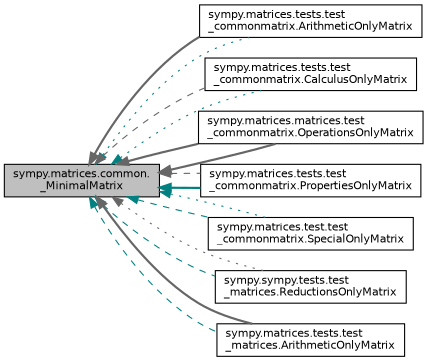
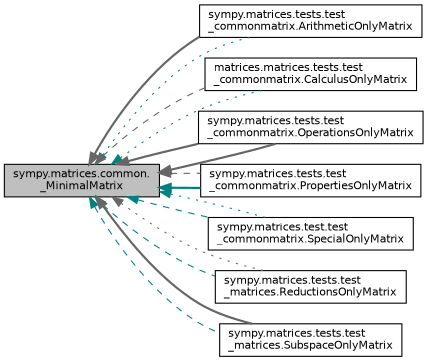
  digraph {
    rankdir=LR
    node [color=black fillcolor=white fontname=Helvetica fontsize=10 shape=record style=filled]
    edge [color=teal dir=back fontname=Helvetica fontsize=10 labelfontname=Helvetica labelfontsize=10 style=bold]
    n1 [fillcolor=grey75 fontcolor=black height=0.2 label="sympy.matrices.common.\l_MinimalMatrix" width=0.4]
    n2 [height=0.2 label="sympy.matrices.tests.test\l_commonmatrix.ArithmeticOnlyMatrix" width=0.4]
-   n3 [height=0.2 label="sympy.matrices.tests.test\l_commonmatrix.CalculusOnlyMatrix" width=0.4]
-   n4 [height=0.2 label="sympy.matrices.matrices.test\l_commonmatrix.OperationsOnlyMatrix" width=0.4]
+   n3 [height=0.2 label="matrices.matrices.tests.test\l_commonmatrix.CalculusOnlyMatrix" width=0.4]
+   n4 [height=0.2 label="sympy.matrices.tests.test\l_commonmatrix.OperationsOnlyMatrix" width=0.4]
    n5 [height=0.2 label="sympy.matrices.tests.test\l_commonmatrix.PropertiesOnlyMatrix" width=0.4]
    n6 [height=0.2 label="sympy.matrices.test.test\l_commonmatrix.SpecialOnlyMatrix" width=0.4]
-   n7 [height=0.2 label="sympy.sympy.tests.test\l_matrices.ReductionsOnlyMatrix" width=0.4]
-   n8 [height=0.2 label="sympy.matrices.tests.test\l_matrices.ArithmeticOnlyMatrix" width=0.4]
+   n7 [height=0.2 label="sympy.matrices.tests.test\l_matrices.ReductionsOnlyMatrix" width=0.4]
+   n8 [height=0.2 label="sympy.matrices.tests.test\l_matrices.SubspaceOnlyMatrix" width=0.4]
    n1 -> n2 [style=dotted]
    n1 -> n2 [color=gray40]
    n1 -> n3 [style=dotted]
    n1 -> n3 [color=gray40 style=dashed]
    n1 -> n4 [color=gray40]
    n1 -> n4 [color=gray40]
    n1 -> n5
    n1 -> n5 [color=gray40 style=dashed]
    n1 -> n6 [style=dashed]
    n1 -> n6 [style=dotted]
    n1 -> n7 [style=dashed]
    n1 -> n7 [color=gray40 style=dotted]
    n1 -> n8 [style=dashed]
    n1 -> n8 [color=gray40]
  }
